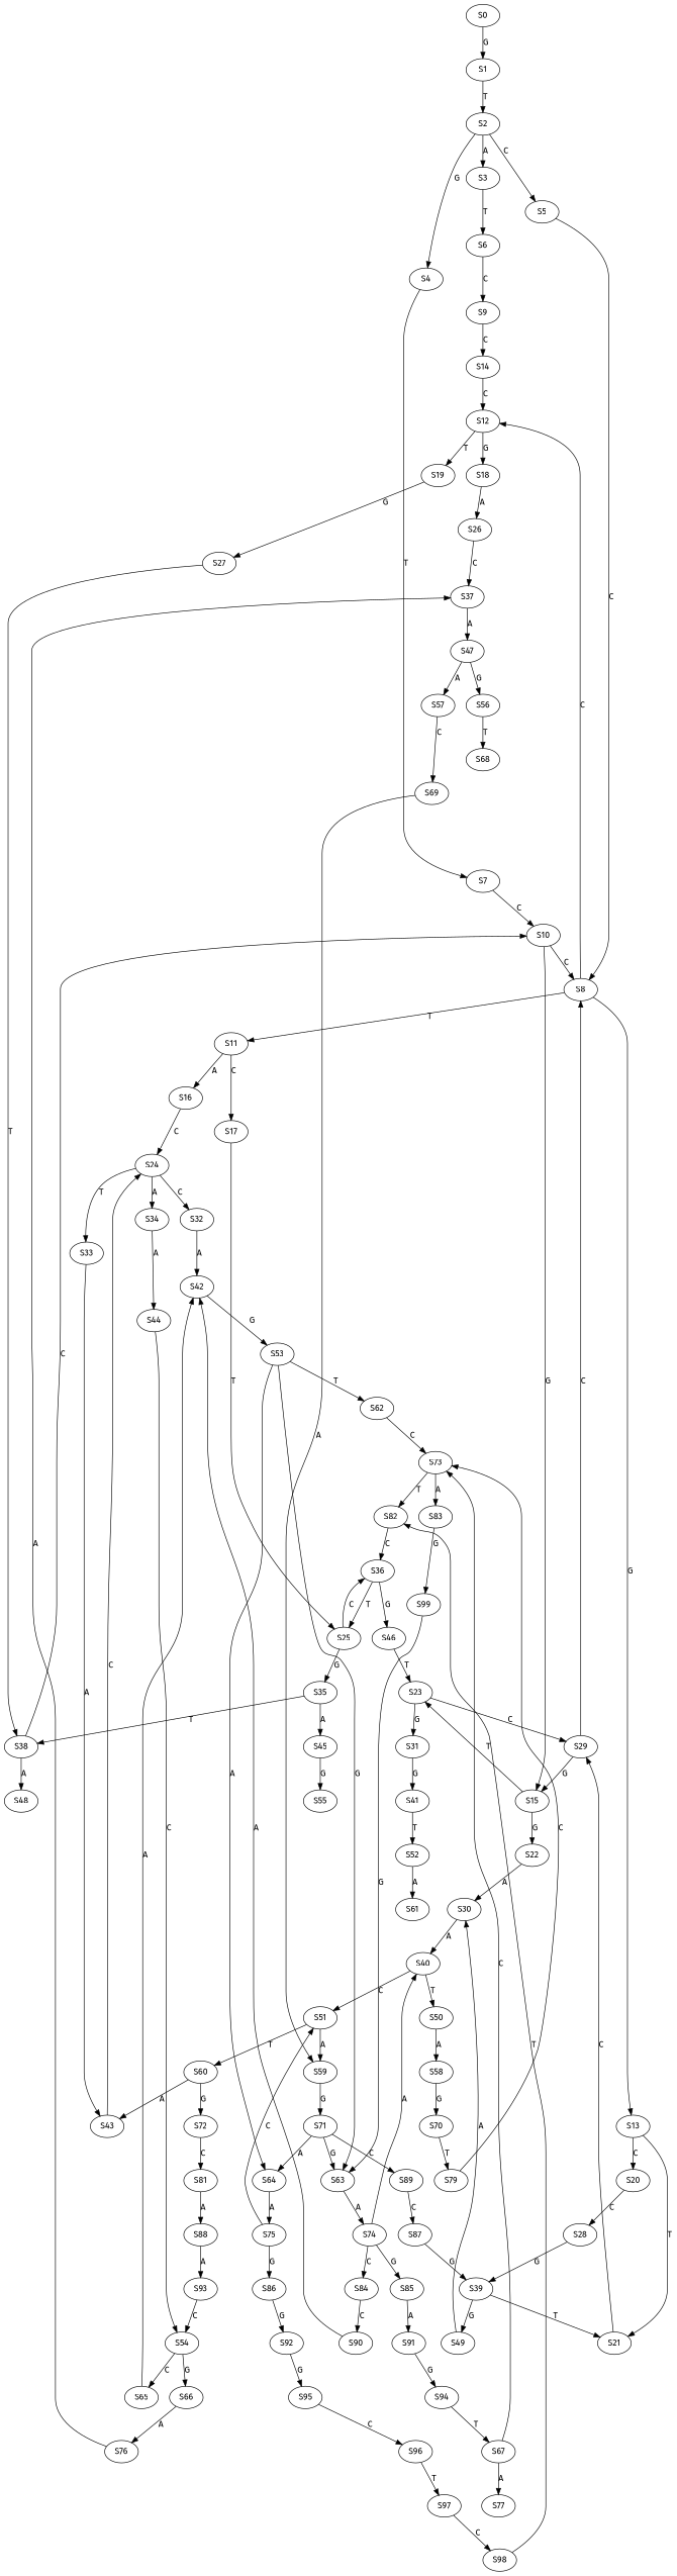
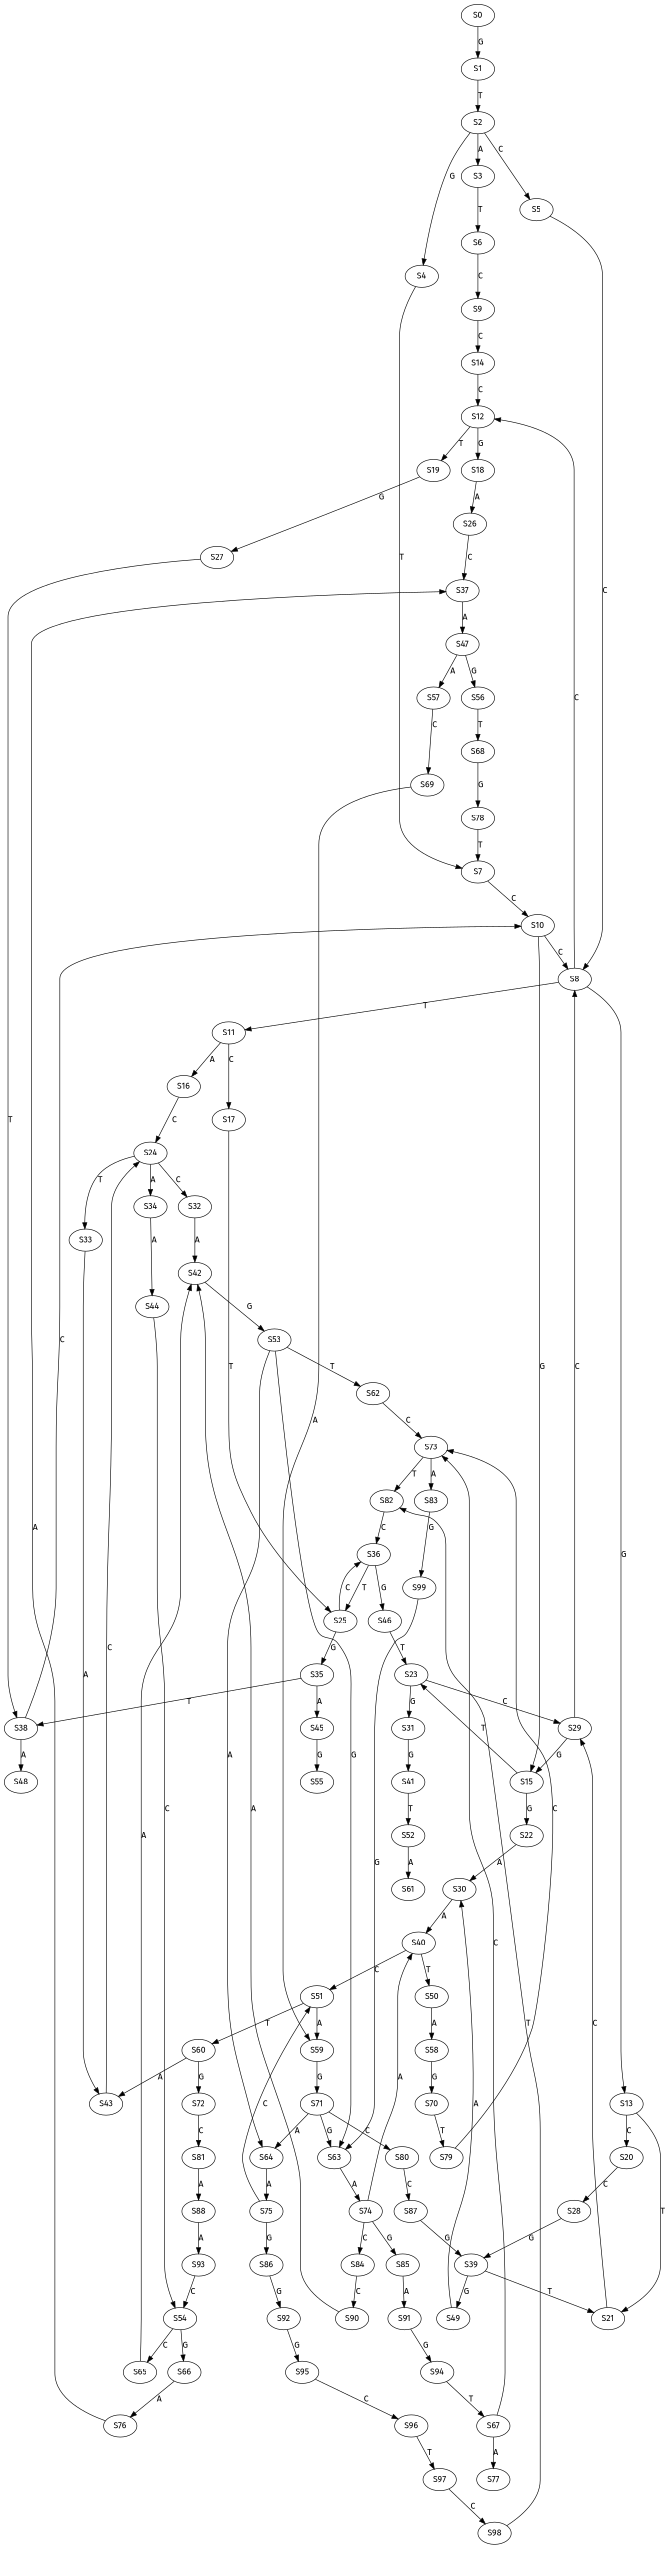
  strict digraph {
    fontname="Fira Sans"
    node [fontname="Fira Sans"]
    edge [fontname="Fira Sans"]
    S0
    S1
    S2
    S3
    S4
    S5
    S6
    S7
    S8
    S9
    S10
    S11
    S12
    S13
    S14
    S15
    S16
    S17
    S18
    S19
    S20
    S21
    S22
    S23
    S24
    S25
    S26
    S27
    S28
    S29
    S30
    S31
    S32
    S33
    S34
    S35
    S36
    S37
    S38
    S39
    S40
    S41
    S42
    S43
    S44
    S45
    S46
    S47
    S48
    S49
    S50
    S51
    S52
    S53
    S54
    S55
    S56
    S57
    S58
    S59
    S60
    S61
    S62
    S63
    S64
    S65
    S66
    S68
    S69
    S70
    S71
    S72
    S73
    S74
    S75
    S76
    S67
    S77
+   S78
    S79
-   S80 [label=S89]
+   S80
    S81
    S82
    S83
    S84
    S85
    S86
    S87
    S88
    n90 [label=S99]
    S90
    S91
    S92
    S93
    S94
    S95
    S96
    S97
    S98
    S0 -> S1 [label=G]
    S1 -> S2 [label=T]
    S2 -> S3 [label=A]
    S2 -> S4 [label=G]
    S2 -> S5 [label=C]
    S3 -> S6 [label=T]
    S4 -> S7 [label=T]
    S5 -> S8 [label=C]
    S6 -> S9 [label=C]
    S7 -> S10 [label=C]
    S8 -> S11 [label=T]
    S8 -> S12 [label=C]
    S8 -> S13 [label=G]
    S9 -> S14 [label=C]
    S10 -> S8 [label=C]
    S10 -> S15 [label=G]
    S11 -> S16 [label=A]
    S11 -> S17 [label=C]
    S12 -> S18 [label=G]
    S12 -> S19 [label=T]
    S13 -> S20 [label=C]
    S13 -> S21 [label=T]
    S14 -> S12 [label=C]
    S15 -> S22 [label=G]
    S15 -> S23 [label=T]
    S16 -> S24 [label=C]
    S17 -> S25 [label=T]
    S18 -> S26 [label=A]
    S19 -> S27 [label=G]
    S20 -> S28 [label=C]
    S21 -> S29 [label=C]
    S22 -> S30 [label=A]
    S23 -> S29 [label=C]
    S23 -> S31 [label=G]
    S24 -> S32 [label=C]
    S24 -> S33 [label=T]
    S24 -> S34 [label=A]
    S25 -> S35 [label=G]
    S25 -> S36 [label=C]
    S26 -> S37 [label=C]
    S27 -> S38 [label=T]
    S28 -> S39 [label=G]
    S29 -> S8 [label=C]
    S29 -> S15 [label=G]
    S30 -> S40 [label=A]
    S31 -> S41 [label=G]
    S32 -> S42 [label=A]
    S33 -> S43 [label=A]
    S34 -> S44 [label=A]
    S35 -> S38 [label=T]
    S35 -> S45 [label=A]
    S36 -> S25 [label=T]
    S36 -> S46 [label=G]
    S37 -> S47 [label=A]
    S38 -> S10 [label=C]
    S38 -> S48 [label=A]
    S39 -> S21 [label=T]
    S39 -> S49 [label=G]
    S40 -> S50 [label=T]
    S40 -> S51 [label=C]
    S41 -> S52 [label=T]
    S42 -> S53 [label=G]
    S43 -> S24 [label=C]
    S44 -> S54 [label=C]
    S45 -> S55 [label=G]
    S46 -> S23 [label=T]
    S47 -> S56 [label=G]
    S47 -> S57 [label=A]
    S49 -> S30 [label=A]
    S50 -> S58 [label=A]
    S51 -> S59 [label=A]
    S51 -> S60 [label=T]
    S52 -> S61 [label=A]
    S53 -> S62 [label=T]
    S53 -> S63 [label=G]
    S53 -> S64 [label=A]
    S54 -> S65 [label=C]
    S54 -> S66 [label=G]
    S56 -> S68 [label=T]
    S57 -> S69 [label=C]
    S58 -> S70 [label=G]
    S59 -> S71 [label=G]
    S60 -> S43 [label=A]
    S60 -> S72 [label=G]
    S62 -> S73 [label=C]
    S63 -> S74 [label=A]
    S64 -> S75 [label=A]
    S65 -> S42 [label=A]
    S66 -> S76 [label=A]
+   S68 -> S78 [label=G]
    S69 -> S59 [label=A]
    S70 -> S79 [label=T]
    S71 -> S63 [label=G]
    S71 -> S64 [label=A]
    S71 -> S80 [label=C]
    S72 -> S81 [label=C]
    S73 -> S82 [label=T]
    S73 -> S83 [label=A]
    S74 -> S40 [label=A]
    S74 -> S84 [label=C]
    S74 -> S85 [label=G]
    S75 -> S51 [label=C]
    S75 -> S86 [label=G]
    S76 -> S37 [label=A]
    S67 -> S73 [label=C]
    S67 -> S77 [label=A]
+   S78 -> S7 [label=T]
    S79 -> S73 [label=C]
    S80 -> S87 [label=C]
    S81 -> S88 [label=A]
    S82 -> S36 [label=C]
    S83 -> n90 [label=G]
    S84 -> S90 [label=C]
    S85 -> S91 [label=A]
    S86 -> S92 [label=G]
    S87 -> S39 [label=G]
    S88 -> S93 [label=A]
    n90 -> S63 [label=G]
    S90 -> S42 [label=A]
    S91 -> S94 [label=G]
    S92 -> S95 [label=G]
    S93 -> S54 [label=C]
    S94 -> S67 [label=T]
    S95 -> S96 [label=C]
    S96 -> S97 [label=T]
    S97 -> S98 [label=C]
    S98 -> S82 [label=T]
  }
